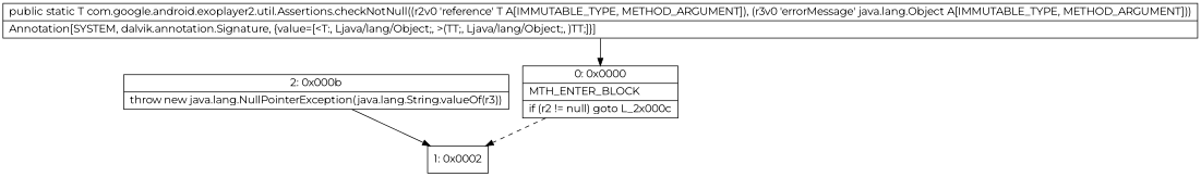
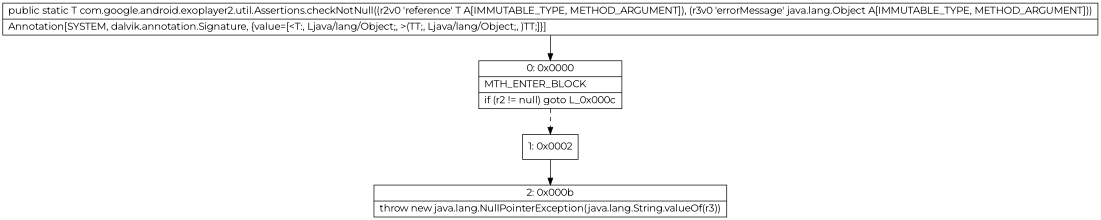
  digraph {
    fontname=Montserrat
    node [fontname=Montserrat shape=record]
    edge [fontname=Montserrat]
-   n1 [label="{0\:\ 0x0000|MTH_ENTER_BLOCK\l|if (r2 != null) goto L_2x000c\l}"]
+   n1 [label="{0\:\ 0x0000|MTH_ENTER_BLOCK\l|if (r2 != null) goto L_0x000c\l}"]
    n2 [label="{1\:\ 0x0002}"]
    n3 [label="{2\:\ 0x000b|throw new java.lang.NullPointerException(java.lang.String.valueOf(r3))\l}"]
    n4 [label="{public static T com.google.android.exoplayer2.util.Assertions.checkNotNull((r2v0 'reference' T A[IMMUTABLE_TYPE, METHOD_ARGUMENT]), (r3v0 'errorMessage' java.lang.Object A[IMMUTABLE_TYPE, METHOD_ARGUMENT]))  | Annotation[SYSTEM, dalvik.annotation.Signature, \{value=[\<T:, Ljava\/lang\/Object;, \>(TT;, Ljava\/lang\/Object;, )TT;]\}]\l}"]
    n1 -> n2 [style=dashed]
-   n3 -> n2
+   n2 -> n3
    n4 -> n1
  }
